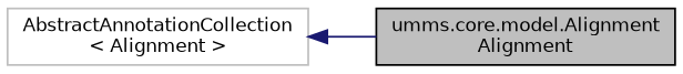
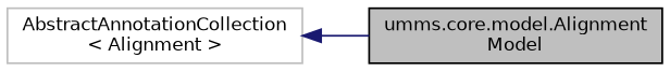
  digraph {
    rankdir=LR
    node [fontname=Helvetica fontsize=10 shape=record style=filled]
-   n1 [color=black fillcolor=grey75 fontcolor=black height=0.2 label="umms.core.model.Alignment\lAlignment" width=0.4]
+   n1 [color=black fillcolor=grey75 fontcolor=black height=0.2 label="umms.core.model.Alignment\lModel" width=0.4]
    n2 [color=grey75 fillcolor=white height=0.2 label="AbstractAnnotationCollection\l\< Alignment \>" width=0.4]
    n2 -> n1 [color=midnightblue dir=back fontname=Helvetica fontsize=10 labelfontname=Helvetica labelfontsize=10 style=solid]
  }
